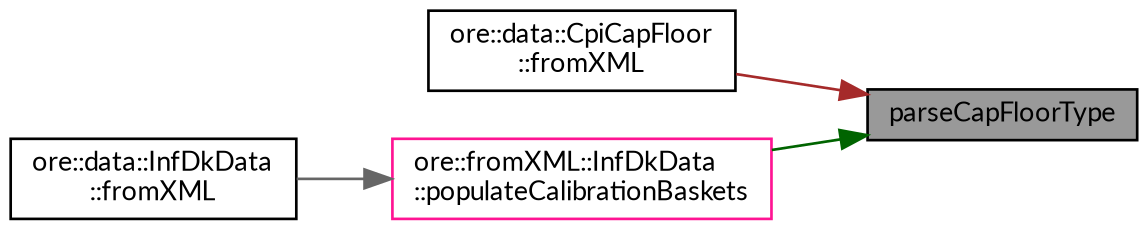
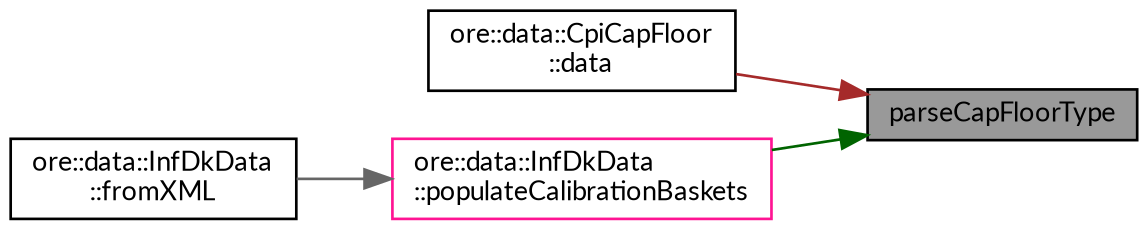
  digraph {
    fontname=Lato
    rankdir=RL
    node [color=black fillcolor=white fontname=Lato fontsize=10 shape=box style=filled]
    edge [dir=back fontname=Lato fontsize=10 labelfontname=Helvetica labelfontsize=10 style=solid]
    n1 [fillcolor=grey60 fontcolor=black height=0.2 label=parseCapFloorType width=0.4]
-   n2 [height=0.2 label="ore::data::CpiCapFloor\l::fromXML" width=0.4]
-   n3 [color=deeppink height=0.2 label="ore::fromXML::InfDkData\l::populateCalibrationBaskets" width=0.4]
+   n2 [height=0.2 label="ore::data::CpiCapFloor\l::data" width=0.4]
+   n3 [color=deeppink height=0.2 label="ore::data::InfDkData\l::populateCalibrationBaskets" width=0.4]
    n4 [height=0.2 label="ore::data::InfDkData\l::fromXML" width=0.4]
    n1 -> n2 [color=brown]
    n1 -> n3 [color=darkgreen]
    n3 -> n4 [color=gray40]
  }
